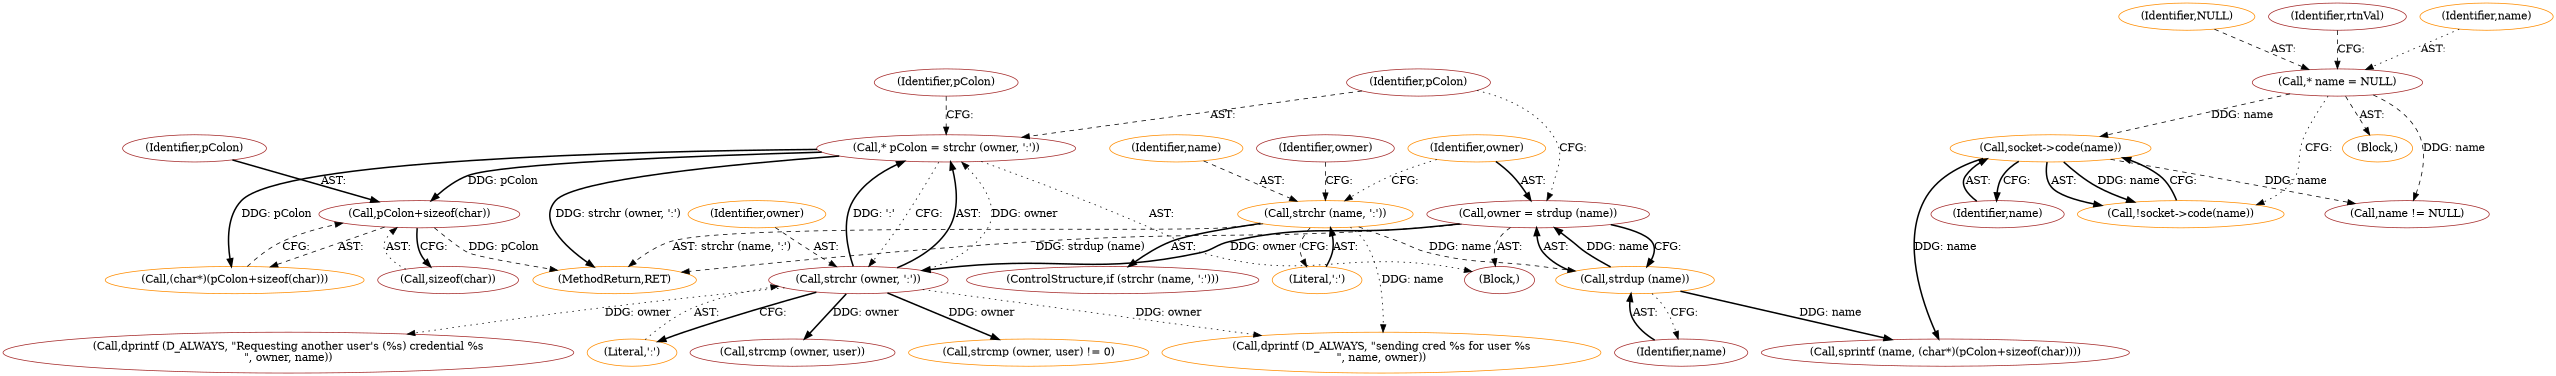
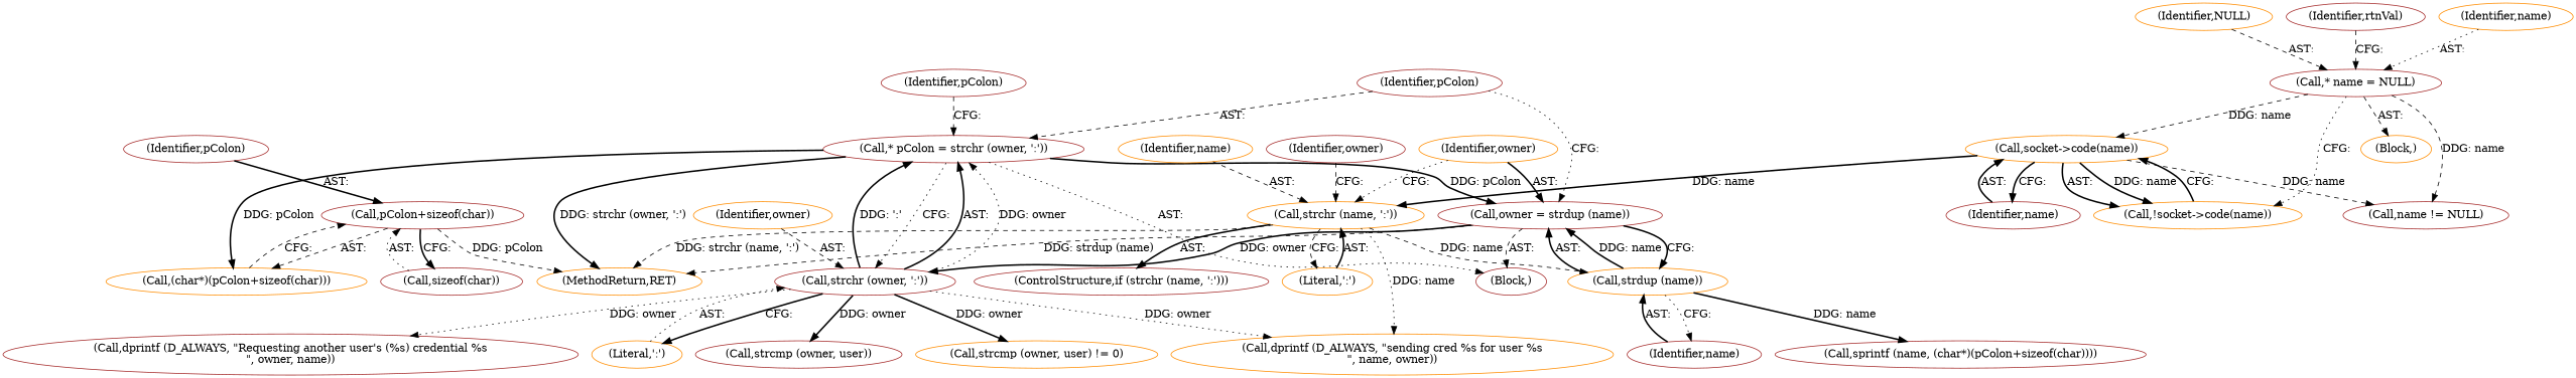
  digraph {
    node [color=brown]
    edge [style=bold]
    n1 [label="(Call,pColon+sizeof(char))"]
    n2 [color=darkorange label="(MethodReturn,RET)"]
    n3 [label="(Call,sizeof(char))"]
    n4 [color=darkorange label="(Call,(char*)(pColon+sizeof(char)))"]
    n5 [label="(Call,* pColon = strchr (owner, ':'))"]
    n6 [label="(Call,strchr (owner, ':'))"]
    n7 [label="(Block,)"]
    n8 [color=darkorange label="(Call,dprintf (D_ALWAYS, \"sending cred %s for user %s\n\", name, owner))"]
    n9 [label="(Call,dprintf (D_ALWAYS, \"Requesting another user's (%s) credential %s\n\", owner, name))"]
    n10 [color=darkorange label="(Literal,':')"]
    n11 [label="(Call,strcmp (owner, user))"]
    n12 [color=darkorange label="(Call,strcmp (owner, user) != 0)"]
    n13 [label="(Call,owner = strdup (name))"]
    n14 [color=darkorange label="(Call,strdup (name))"]
    n15 [label="(Call,sprintf (name, (char*)(pColon+sizeof(char))))"]
    n16 [label="(Identifier,name)"]
    n17 [color=darkorange label="(Call,strchr (name, ':'))"]
    n18 [label="(ControlStructure,if (strchr (name, ':')))"]
    n19 [color=darkorange label="(Literal,':')"]
    n20 [color=darkorange label="(Call,socket->code(name))"]
    n21 [label="(Call,name != NULL)"]
    n22 [label="(Identifier,name)"]
    n23 [color=darkorange label="(Call,!socket->code(name))"]
    n24 [label="(Call,* name = NULL)"]
    n25 [color=darkorange label="(Block,)"]
    n26 [color=darkorange label="(Identifier,NULL)"]
    n27 [color=darkorange label="(Identifier,name)"]
    n28 [label="(Identifier,pColon)"]
    n29 [label="(Identifier,rtnVal)"]
    n30 [color=darkorange label="(Identifier,name)"]
    n31 [label="(Identifier,pColon)"]
    n32 [label="(Identifier,owner)"]
    n33 [color=darkorange label="(Identifier,owner)"]
    n34 [label="(Identifier,pColon)"]
    n35 [color=darkorange label="(Identifier,owner)"]
    n1 -> n2 [label="DDG: pColon" style=dashed]
    n1 -> n3 [label="CFG: "]
    n1 -> n4 [label="AST: " style=dashed]
    n3 -> n1 [label="AST: " style=dotted]
    n4 -> n1 [label="CFG: " style=dashed]
-   n5 -> n1 [label="DDG: pColon"]
+   n5 -> n13 [label="DDG: pColon"]
    n5 -> n2 [label="DDG: strchr (owner, ':')"]
    n5 -> n4 [label="DDG: pColon"]
    n5 -> n6 [label="CFG: " style=dotted]
    n5 -> n7 [label="AST: " style=dotted]
    n6 -> n5 [label="AST: "]
    n6 -> n5 [label="DDG: owner" style=dotted]
    n6 -> n5 [label="DDG: ':'"]
    n6 -> n8 [label="DDG: owner" style=dotted]
    n6 -> n9 [label="DDG: owner" style=dotted]
    n6 -> n10 [label="CFG: "]
    n6 -> n11 [label="DDG: owner"]
    n6 -> n12 [label="DDG: owner"]
    n10 -> n6 [label="AST: " style=dotted]
    n13 -> n2 [label="DDG: strdup (name)" style=dashed]
    n13 -> n6 [label="DDG: owner"]
    n13 -> n7 [label="AST: " style=dashed]
    n13 -> n14 [label="CFG: "]
    n14 -> n13 [label="AST: "]
    n14 -> n13 [label="DDG: name"]
    n14 -> n15 [label="DDG: name"]
    n14 -> n16 [label="CFG: " style=dotted]
    n16 -> n14 [label="AST: "]
-   n17 -> n2 [label="AST: strchr (name, ':')" style=dashed]
+   n17 -> n2 [label="DDG: strchr (name, ':')" style=dashed]
    n17 -> n8 [label="DDG: name" style=dotted]
    n17 -> n14 [label="DDG: name" style=dashed]
    n17 -> n18 [label="AST: "]
    n17 -> n19 [label="CFG: " style=dashed]
    n19 -> n17 [label="AST: "]
-   n20 -> n15 [label="DDG: name"]
+   n20 -> n17 [label="DDG: name"]
    n20 -> n21 [label="DDG: name" style=dashed]
    n20 -> n22 [label="CFG: "]
    n20 -> n23 [label="AST: "]
    n20 -> n23 [label="DDG: name"]
    n22 -> n20 [label="AST: "]
    n23 -> n20 [label="CFG: "]
    n24 -> n20 [label="DDG: name" style=dashed]
    n24 -> n21 [label="DDG: name" style=dashed]
    n24 -> n23 [label="CFG: " style=dotted]
    n24 -> n25 [label="AST: " style=dashed]
    n26 -> n24 [label="AST: " style=dashed]
    n27 -> n17 [label="AST: " style=dashed]
    n28 -> n5 [label="CFG: " style=dashed]
    n29 -> n24 [label="CFG: " style=dashed]
    n30 -> n24 [label="AST: " style=dotted]
    n31 -> n5 [label="AST: " style=dashed]
    n31 -> n13 [label="CFG: " style=dotted]
    n32 -> n17 [label="CFG: " style=dashed]
    n33 -> n13 [label="AST: "]
    n33 -> n17 [label="CFG: " style=dotted]
    n34 -> n1 [label="AST: "]
    n35 -> n6 [label="AST: " style=dashed]
  }
